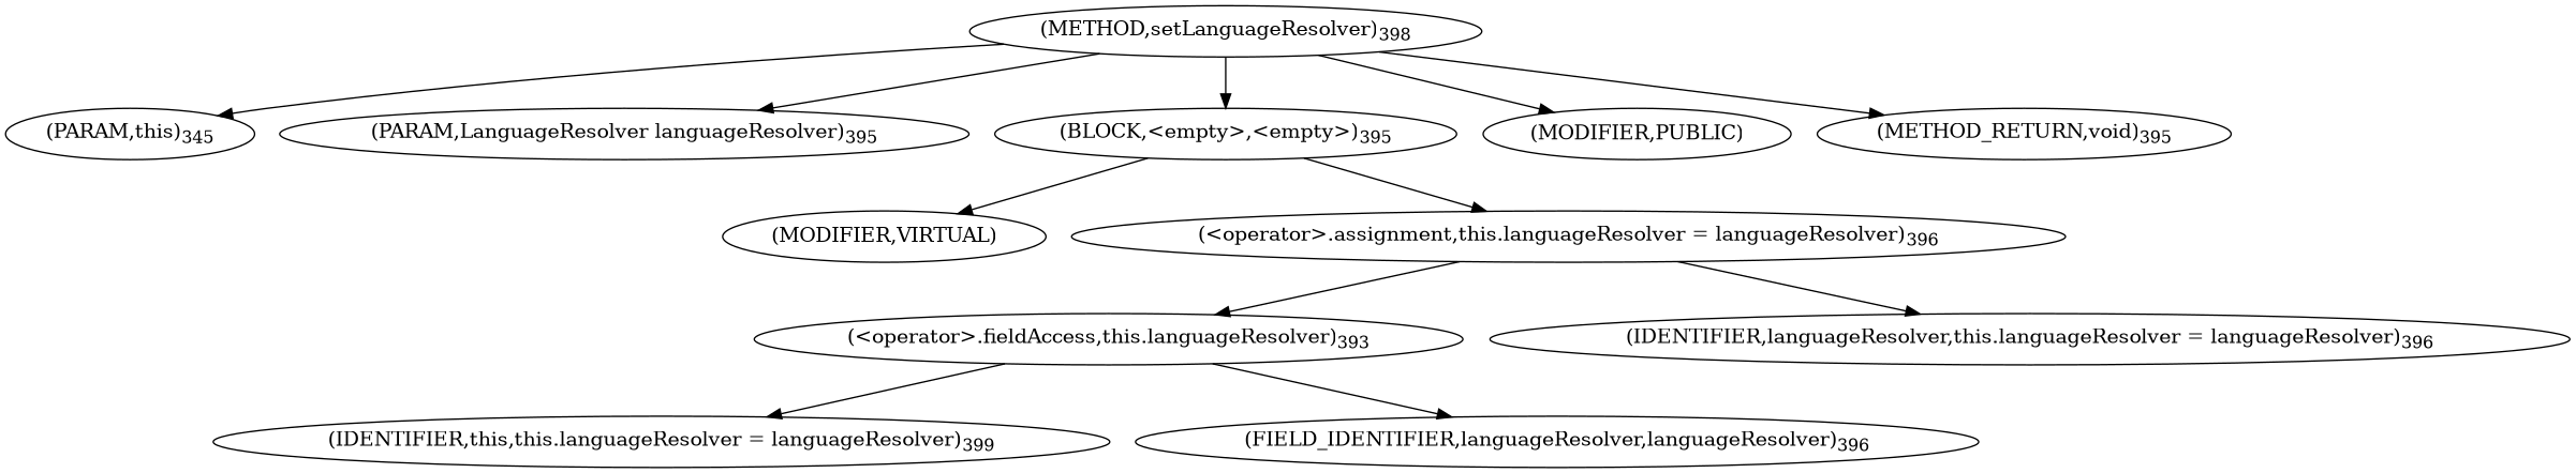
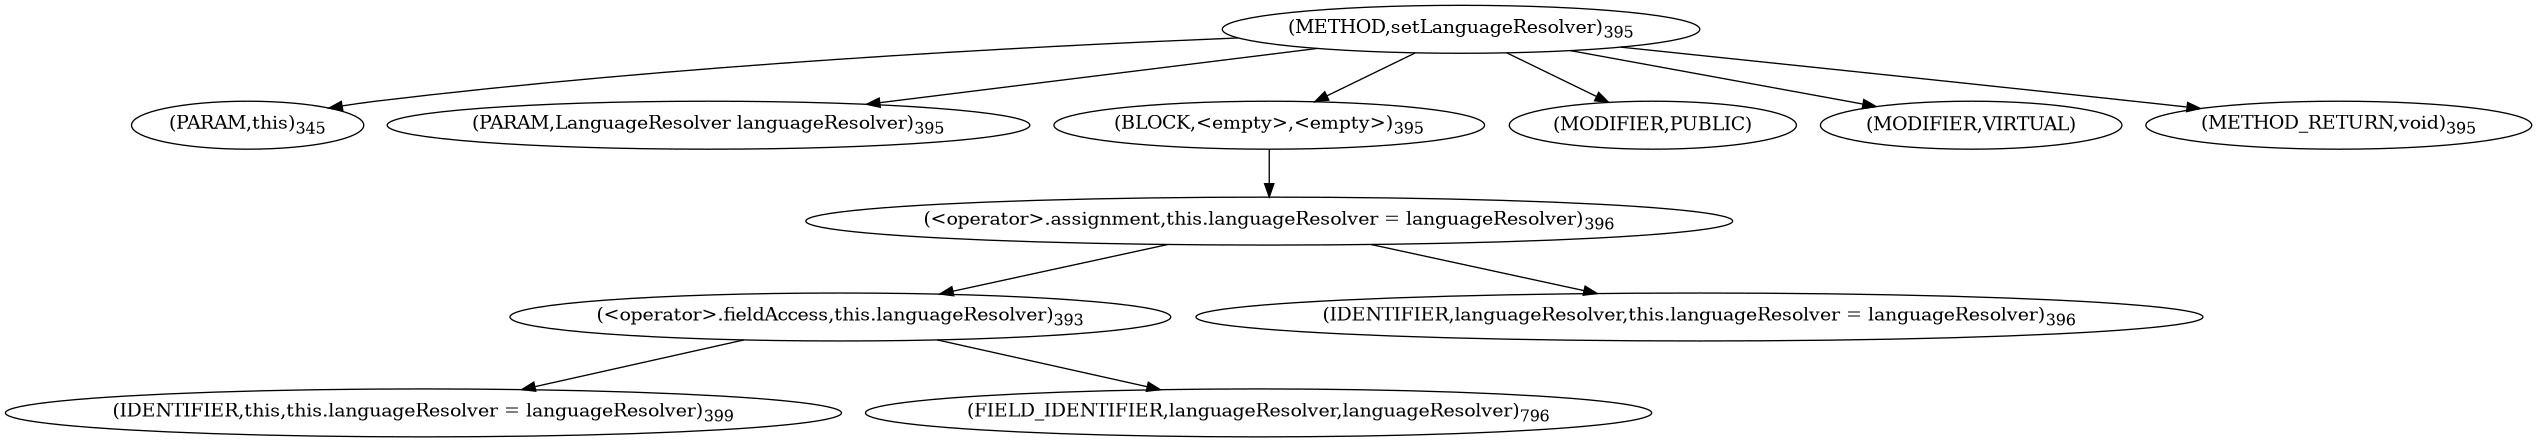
  digraph {
-   n1 [label=<(METHOD,setLanguageResolver)<SUB>398</SUB>>]
+   n1 [label=<(METHOD,setLanguageResolver)<SUB>395</SUB>>]
    n2 [label=<(PARAM,this)<SUB>345</SUB>>]
    n3 [label=<(PARAM,LanguageResolver languageResolver)<SUB>395</SUB>>]
    n4 [label=<(BLOCK,&lt;empty&gt;,&lt;empty&gt;)<SUB>395</SUB>>]
    n5 [label=<(MODIFIER,PUBLIC)>]
    n6 [label=<(MODIFIER,VIRTUAL)>]
    n7 [label=<(METHOD_RETURN,void)<SUB>395</SUB>>]
    n8 [label=<(&lt;operator&gt;.assignment,this.languageResolver = languageResolver)<SUB>396</SUB>>]
    n9 [label=<(&lt;operator&gt;.fieldAccess,this.languageResolver)<SUB>393</SUB>>]
    n10 [label=<(IDENTIFIER,languageResolver,this.languageResolver = languageResolver)<SUB>396</SUB>>]
    n11 [label=<(IDENTIFIER,this,this.languageResolver = languageResolver)<SUB>399</SUB>>]
-   n12 [label=<(FIELD_IDENTIFIER,languageResolver,languageResolver)<SUB>396</SUB>>]
+   n12 [label=<(FIELD_IDENTIFIER,languageResolver,languageResolver)<SUB>796</SUB>>]
    n1 -> n2
    n1 -> n3
    n1 -> n4
    n1 -> n5
-   n4 -> n6
+   n1 -> n6
    n1 -> n7
    n4 -> n8
    n8 -> n9
    n8 -> n10
    n9 -> n11
    n9 -> n12
  }
